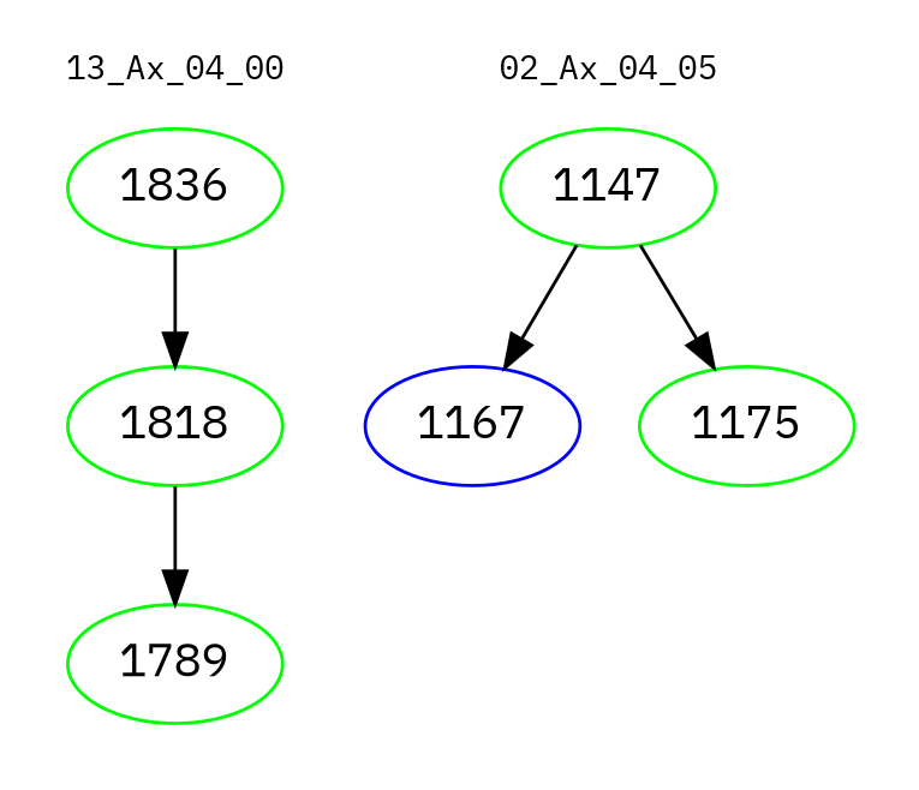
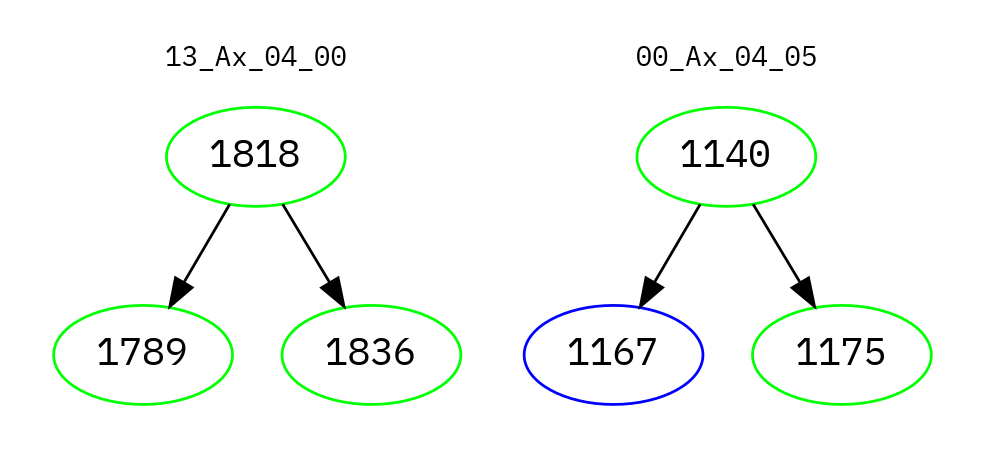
  digraph {
    fontname="IBM Plex Mono"
    node [color=green fontname="IBM Plex Mono"]
    edge [color=black fontname="IBM Plex Mono"]
    n1 [label=1818]
    n2 [label=1789]
    n3 [label=1836]
-   n4 [label=1147]
+   n4 [label=1140]
    n5 [color=blue label=1167]
    n6 [label=1175]
    subgraph cluster_1 {
      color=white
      fontsize=10
      label="13_Ax_04_00"
      n1
      n2
      n3
    }
    subgraph cluster_2 {
      color=white
      fontsize=10
-     label="02_Ax_04_05"
+     label="00_Ax_04_05"
      n4
      n5
      n6
    }
    n1 -> n2
-   n3 -> n1
+   n1 -> n3
    n4 -> n5
    n4 -> n6
  }
